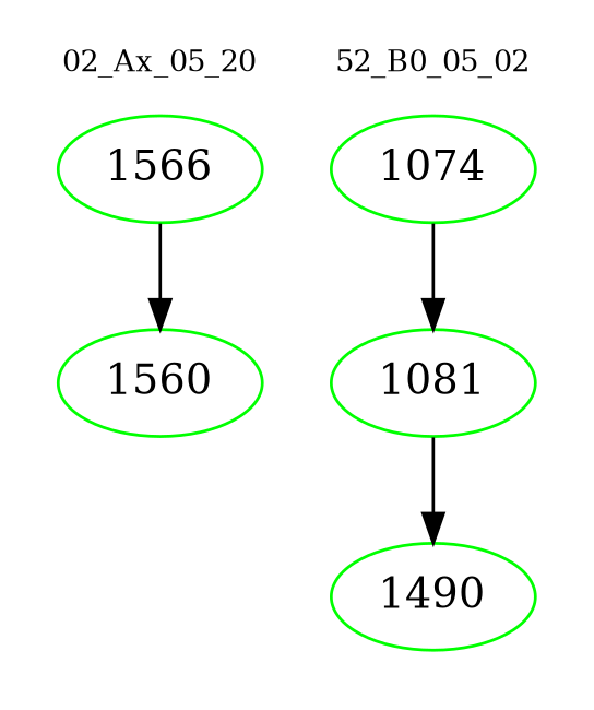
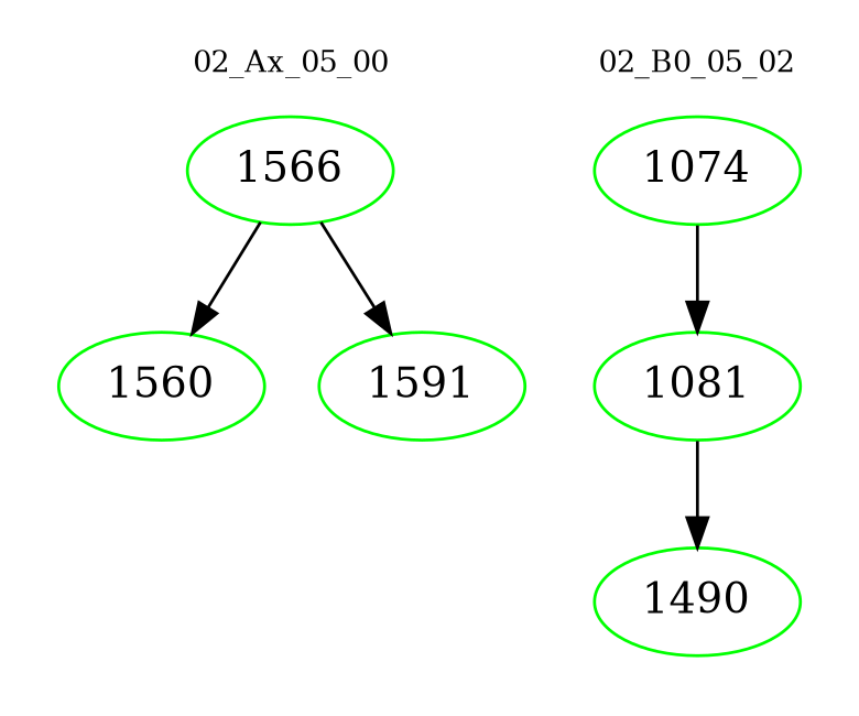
  digraph {
    node [color=green]
    edge [color=black]
    n1 [label=1566]
    n2 [label=1560]
+   n3 [label=1591]
    n4 [label=1081]
    n5 [label=1074]
    n6 [label=1490]
    subgraph cluster_1 {
      color=white
      fontsize=10
-     label="02_Ax_05_20"
+     label="02_Ax_05_00"
      n1
      n2
+     n3
    }
    subgraph cluster_2 {
      color=white
      fontsize=10
-     label="52_B0_05_02"
+     label="02_B0_05_02"
      n4
      n5
      n6
    }
    n1 -> n2
+   n1 -> n3
    n4 -> n6
    n5 -> n4
  }
